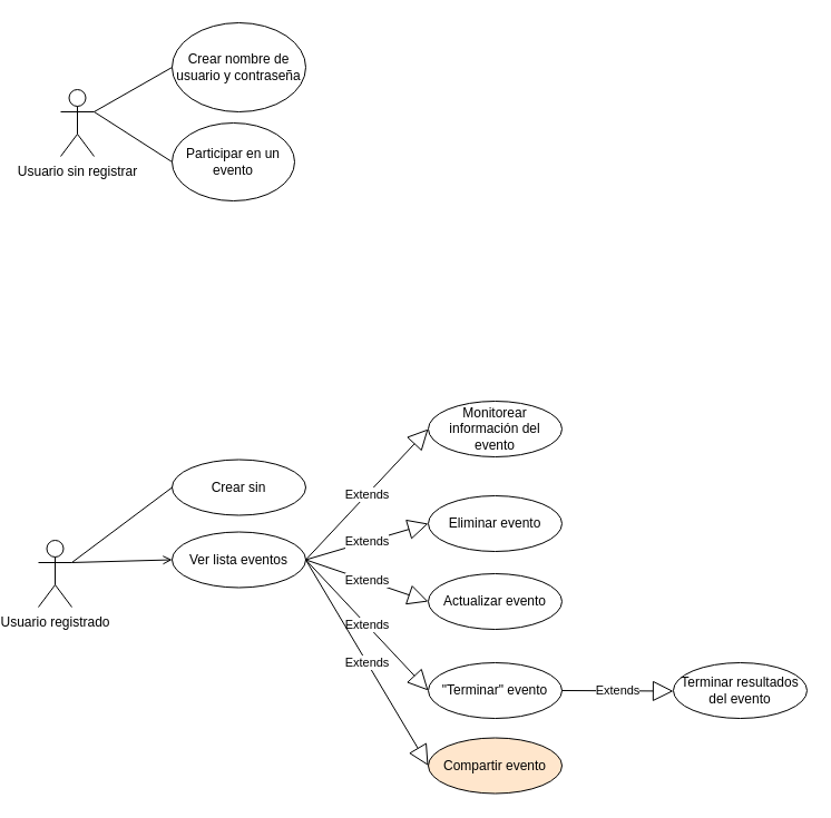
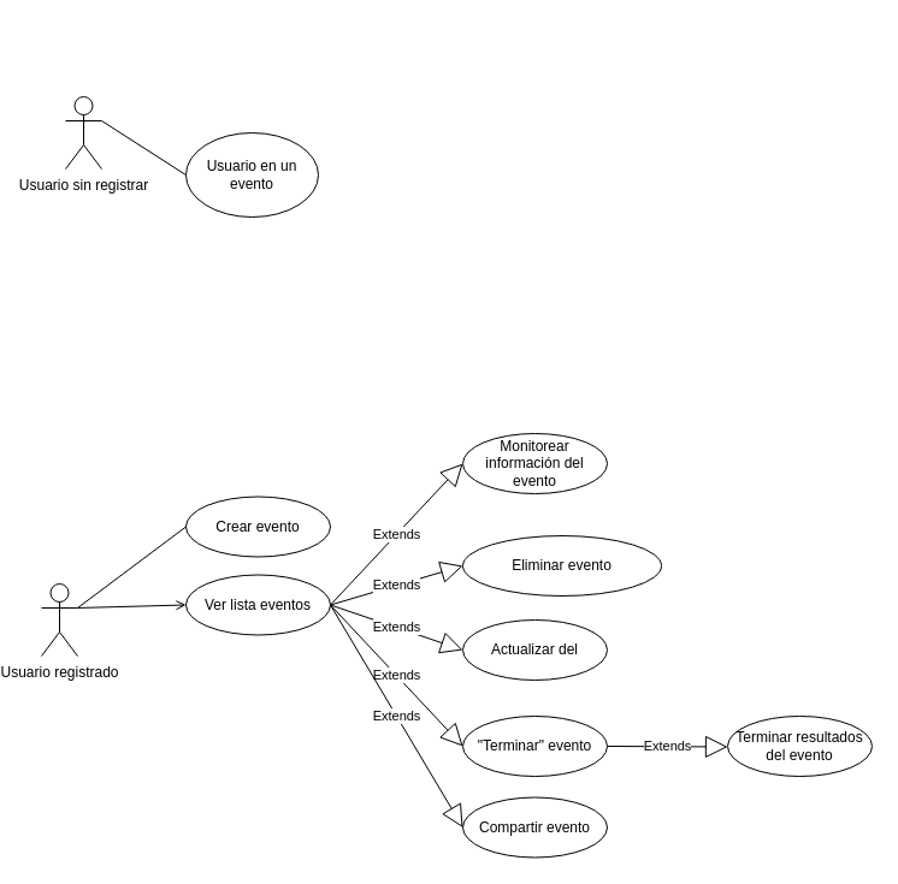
  <mxCell id="0" />
  <mxCell id="1" parent="0" />
  <mxCell id="2" value="Usuario registrado" style="shape=umlActor;verticalLabelPosition=bottom;verticalAlign=top;html=1;outlineConnect=0;" vertex="1" parent="1"><mxGeometry x="20" y="485" width="30" height="60" as="geometry" /></mxCell>
- <mxCell id="3" value="Crear nombre de usuario y contraseña" style="ellipse;whiteSpace=wrap;html=1;" vertex="1" parent="1"><mxGeometry x="140" y="20" width="120" height="80" as="geometry" /></mxCell>
  <mxCell id="4" value="Usuario sin registrar" style="shape=umlActor;verticalLabelPosition=bottom;verticalAlign=top;html=1;outlineConnect=0;" vertex="1" parent="1"><mxGeometry x="40" y="80" width="30" height="60" as="geometry" /></mxCell>
- <mxCell id="5" value="Crear sin" style="ellipse;whiteSpace=wrap;html=1;" vertex="1" parent="1"><mxGeometry x="140" y="412.5" width="120" height="50" as="geometry" /></mxCell>
- <mxCell id="6" value="Participar en un evento" style="ellipse;whiteSpace=wrap;html=1;" vertex="1" parent="1"><mxGeometry x="140" y="110" width="110" height="70" as="geometry" /></mxCell>
+ <mxCell id="5" value="Crear evento" style="ellipse;whiteSpace=wrap;html=1;" vertex="1" parent="1"><mxGeometry x="140" y="412.5" width="120" height="50" as="geometry" /></mxCell>
+ <mxCell id="6" value="Usuario en un evento" style="ellipse;whiteSpace=wrap;html=1;" vertex="1" parent="1"><mxGeometry x="140" y="110" width="110" height="70" as="geometry" /></mxCell>
  <mxCell id="7" value="Ver lista eventos" style="ellipse;whiteSpace=wrap;html=1;" vertex="1" parent="1"><mxGeometry x="140" y="477.5" width="120" height="50" as="geometry" /></mxCell>
- <mxCell id="8" value="Eliminar evento" style="ellipse;whiteSpace=wrap;html=1;" vertex="1" parent="1"><mxGeometry x="370" y="445" width="120" height="50" as="geometry" /></mxCell>
- <mxCell id="9" value="Actualizar evento" style="ellipse;whiteSpace=wrap;html=1;" vertex="1" parent="1"><mxGeometry x="370" y="515" width="120" height="50" as="geometry" /></mxCell>
+ <mxCell id="8" value="Eliminar evento" style="ellipse;whiteSpace=wrap;html=1;" vertex="1" parent="1"><mxGeometry x="370" y="445" width="165" height="50" as="geometry" /></mxCell>
+ <mxCell id="9" value="Actualizar del" style="ellipse;whiteSpace=wrap;html=1;" vertex="1" parent="1"><mxGeometry x="370" y="515" width="120" height="50" as="geometry" /></mxCell>
  <mxCell id="10" value="&quot;Terminar&quot; evento" style="ellipse;whiteSpace=wrap;html=1;" vertex="1" parent="1"><mxGeometry x="370" y="595" width="120" height="50" as="geometry" /></mxCell>
  <mxCell id="11" value="" style="endArrow=none;html=1;entryX=0;entryY=0.5;entryDx=0;entryDy=0;exitX=1;exitY=0.333;exitDx=0;exitDy=0;exitPerimeter=0;" edge="1" parent="1" source="2" target="5"><mxGeometry width="50" height="50" relative="1" as="geometry"><mxPoint x="-40" y="490" as="sourcePoint" /><mxPoint x="10" y="440" as="targetPoint" /></mxGeometry></mxCell>
  <mxCell id="12" value="" style="endArrow=open;html=1;exitX=1;exitY=0.333;exitDx=0;exitDy=0;exitPerimeter=0;entryX=0;entryY=0.5;entryDx=0;entryDy=0;" edge="1" parent="1" source="2" target="7"><mxGeometry width="50" height="50" relative="1" as="geometry"><mxPoint x="360" y="470" as="sourcePoint" /><mxPoint x="410" y="420" as="targetPoint" /></mxGeometry></mxCell>
  <mxCell id="13" value="Extends" style="endArrow=block;endSize=16;endFill=0;html=1;exitX=1;exitY=0.5;exitDx=0;exitDy=0;entryX=0;entryY=0.5;entryDx=0;entryDy=0;" edge="1" parent="1" source="7" target="14"><mxGeometry width="160" relative="1" as="geometry"><mxPoint x="310" y="532.5" as="sourcePoint" /><mxPoint x="470" y="532.5" as="targetPoint" /></mxGeometry></mxCell>
  <mxCell id="14" value="Monitorear información del evento" style="ellipse;whiteSpace=wrap;html=1;" vertex="1" parent="1"><mxGeometry x="370" y="360" width="120" height="50" as="geometry" /></mxCell>
  <mxCell id="15" value="Extends" style="endArrow=block;endSize=16;endFill=0;html=1;exitX=1;exitY=0.5;exitDx=0;exitDy=0;entryX=0;entryY=0.5;entryDx=0;entryDy=0;" edge="1" parent="1" source="7" target="8"><mxGeometry width="160" relative="1" as="geometry"><mxPoint x="270" y="512.5" as="sourcePoint" /><mxPoint x="350" y="472.5" as="targetPoint" /></mxGeometry></mxCell>
  <mxCell id="16" value="Extends" style="endArrow=block;endSize=16;endFill=0;html=1;entryX=0;entryY=0.5;entryDx=0;entryDy=0;" edge="1" parent="1" target="9"><mxGeometry width="160" relative="1" as="geometry"><mxPoint x="260" y="502.5" as="sourcePoint" /><mxPoint x="350" y="442.5" as="targetPoint" /></mxGeometry></mxCell>
  <mxCell id="17" value="Extends" style="endArrow=block;endSize=16;endFill=0;html=1;exitX=1;exitY=0.5;exitDx=0;exitDy=0;entryX=0;entryY=0.5;entryDx=0;entryDy=0;" edge="1" parent="1" source="7" target="10"><mxGeometry width="160" relative="1" as="geometry"><mxPoint x="280" y="522.5" as="sourcePoint" /><mxPoint x="360" y="452.5" as="targetPoint" /></mxGeometry></mxCell>
- <mxCell id="18" value="Compartir evento" style="ellipse;whiteSpace=wrap;html=1;fillColor=#ffe6cc;" vertex="1" parent="1"><mxGeometry x="370" y="662.5" width="120" height="50" as="geometry" /></mxCell>
+ <mxCell id="18" value="Compartir evento" style="ellipse;whiteSpace=wrap;html=1;" vertex="1" parent="1"><mxGeometry x="370" y="662.5" width="120" height="50" as="geometry" /></mxCell>
  <mxCell id="19" value="Extends" style="endArrow=block;endSize=16;endFill=0;html=1;exitX=1;exitY=0.5;exitDx=0;exitDy=0;entryX=0;entryY=0.5;entryDx=0;entryDy=0;" edge="1" parent="1" source="7" target="18"><mxGeometry width="160" relative="1" as="geometry"><mxPoint x="270" y="512.5" as="sourcePoint" /><mxPoint x="380" y="630" as="targetPoint" /></mxGeometry></mxCell>
  <mxCell id="20" value="Extends" style="endArrow=block;endSize=16;endFill=0;html=1;exitX=1;exitY=0.5;exitDx=0;exitDy=0;" edge="1" parent="1" source="10"><mxGeometry width="160" relative="1" as="geometry"><mxPoint x="590" y="490" as="sourcePoint" /><mxPoint x="590" y="620.5" as="targetPoint" /></mxGeometry></mxCell>
  <mxCell id="21" value="Terminar resultados del evento" style="ellipse;whiteSpace=wrap;html=1;" vertex="1" parent="1"><mxGeometry x="590" y="595" width="120" height="50" as="geometry" /></mxCell>
- <mxCell id="22" value="" style="endArrow=none;html=1;entryX=0;entryY=0.5;entryDx=0;entryDy=0;exitX=1;exitY=0.333;exitDx=0;exitDy=0;exitPerimeter=0;" edge="1" parent="1" source="4" target="3"><mxGeometry width="50" height="50" relative="1" as="geometry"><mxPoint x="60" y="515" as="sourcePoint" /><mxPoint x="150" y="447.5" as="targetPoint" /></mxGeometry></mxCell>
  <mxCell id="23" value="" style="endArrow=none;html=1;entryX=0;entryY=0.5;entryDx=0;entryDy=0;" edge="1" parent="1" target="6"><mxGeometry width="50" height="50" relative="1" as="geometry"><mxPoint x="70" y="100" as="sourcePoint" /><mxPoint x="150" y="447.5" as="targetPoint" /></mxGeometry></mxCell>
